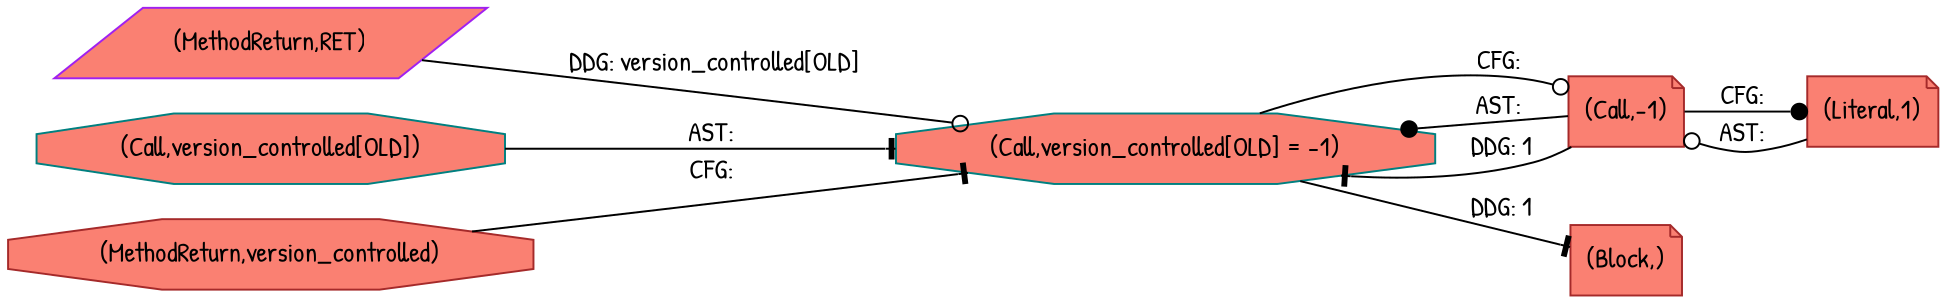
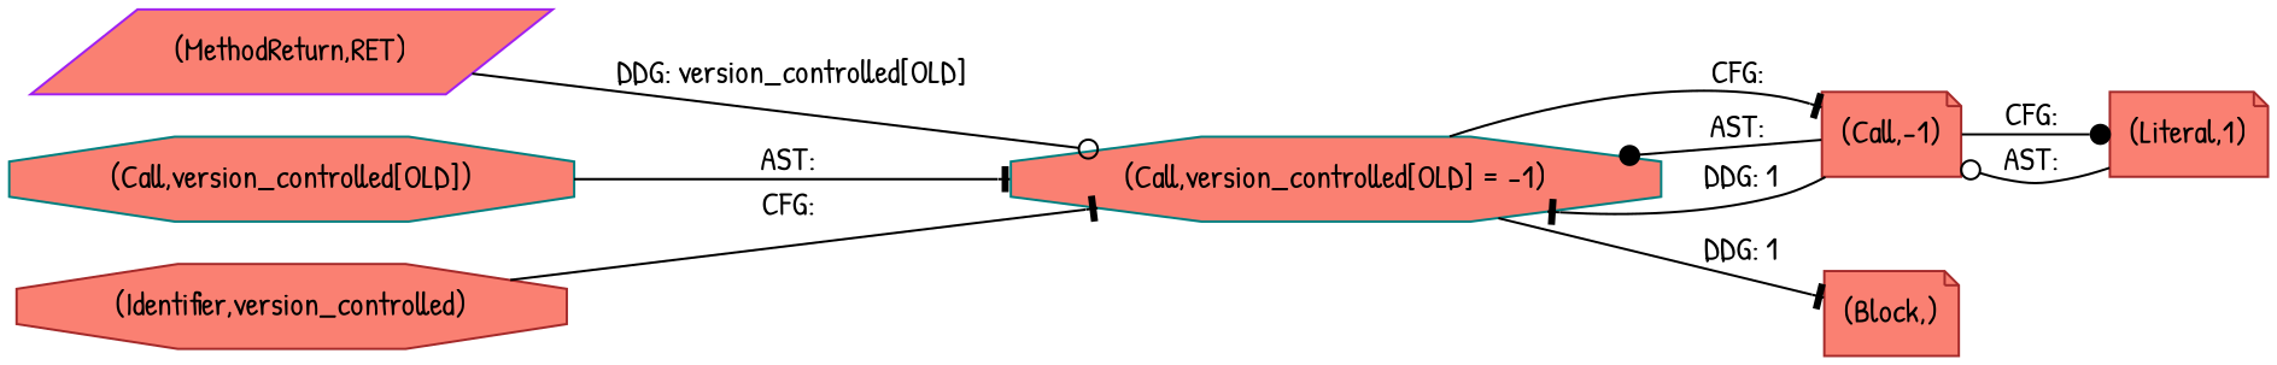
  digraph {
    fontname="Patrick Hand"
    rankdir=LR
    node [color=brown fillcolor=salmon fontname="Patrick Hand" shape=octagon style=filled]
    edge [arrowhead=tee fontname="Patrick Hand"]
    n1 [color=teal label="(Call,version_controlled[OLD] = -1)"]
    n2 [label="(Call,-1)" shape=note]
    n3 [label="(Block,)" shape=note]
    n4 [label="(Literal,1)" shape=note]
    n5 [color=purple label="(MethodReturn,RET)" shape=parallelogram]
    n6 [color=teal label="(Call,version_controlled[OLD])"]
-   n7 [label="(MethodReturn,version_controlled)"]
-   n1 -> n2 [arrowhead=odot label="CFG: "]
+   n7 [label="(Identifier,version_controlled)"]
+   n1 -> n2 [label="CFG: "]
    n1 -> n3 [label="DDG: 1"]
    n2 -> n1 [arrowhead=dot label="AST: "]
    n2 -> n1 [label="DDG: 1"]
    n2 -> n4 [arrowhead=dot label="CFG: "]
    n4 -> n2 [arrowhead=odot label="AST: "]
    n5 -> n1 [arrowhead=odot label="DDG: version_controlled[OLD]"]
    n6 -> n1 [label="AST: "]
    n7 -> n1 [label="CFG: "]
  }
